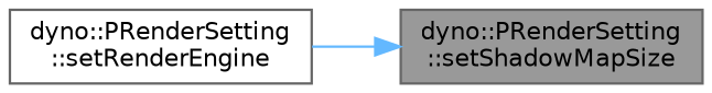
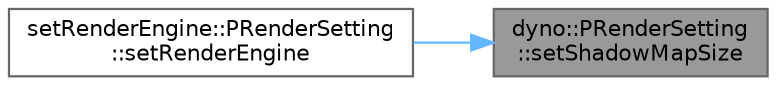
  digraph {
    rankdir=RL
    fontname="DejaVu Sans"
    node [fontname="DejaVu Sans" fontsize=10 shape=box style=filled]
    n1 [color=gray40 fillcolor=grey60 fontcolor=black height=0.2 label="dyno::PRenderSetting\l::setShadowMapSize" width=0.4]
-   n2 [color=grey40 fillcolor=white height=0.2 label="dyno::PRenderSetting\l::setRenderEngine" width=0.4]
+   n2 [color=grey40 fillcolor=white height=0.2 label="setRenderEngine::PRenderSetting\l::setRenderEngine" width=0.4]
    n1 -> n2 [color=steelblue1 dir=back fontname="DejaVu Sans" fontsize=10 labelfontname=Helvetica labelfontsize=10 style=solid]
  }
